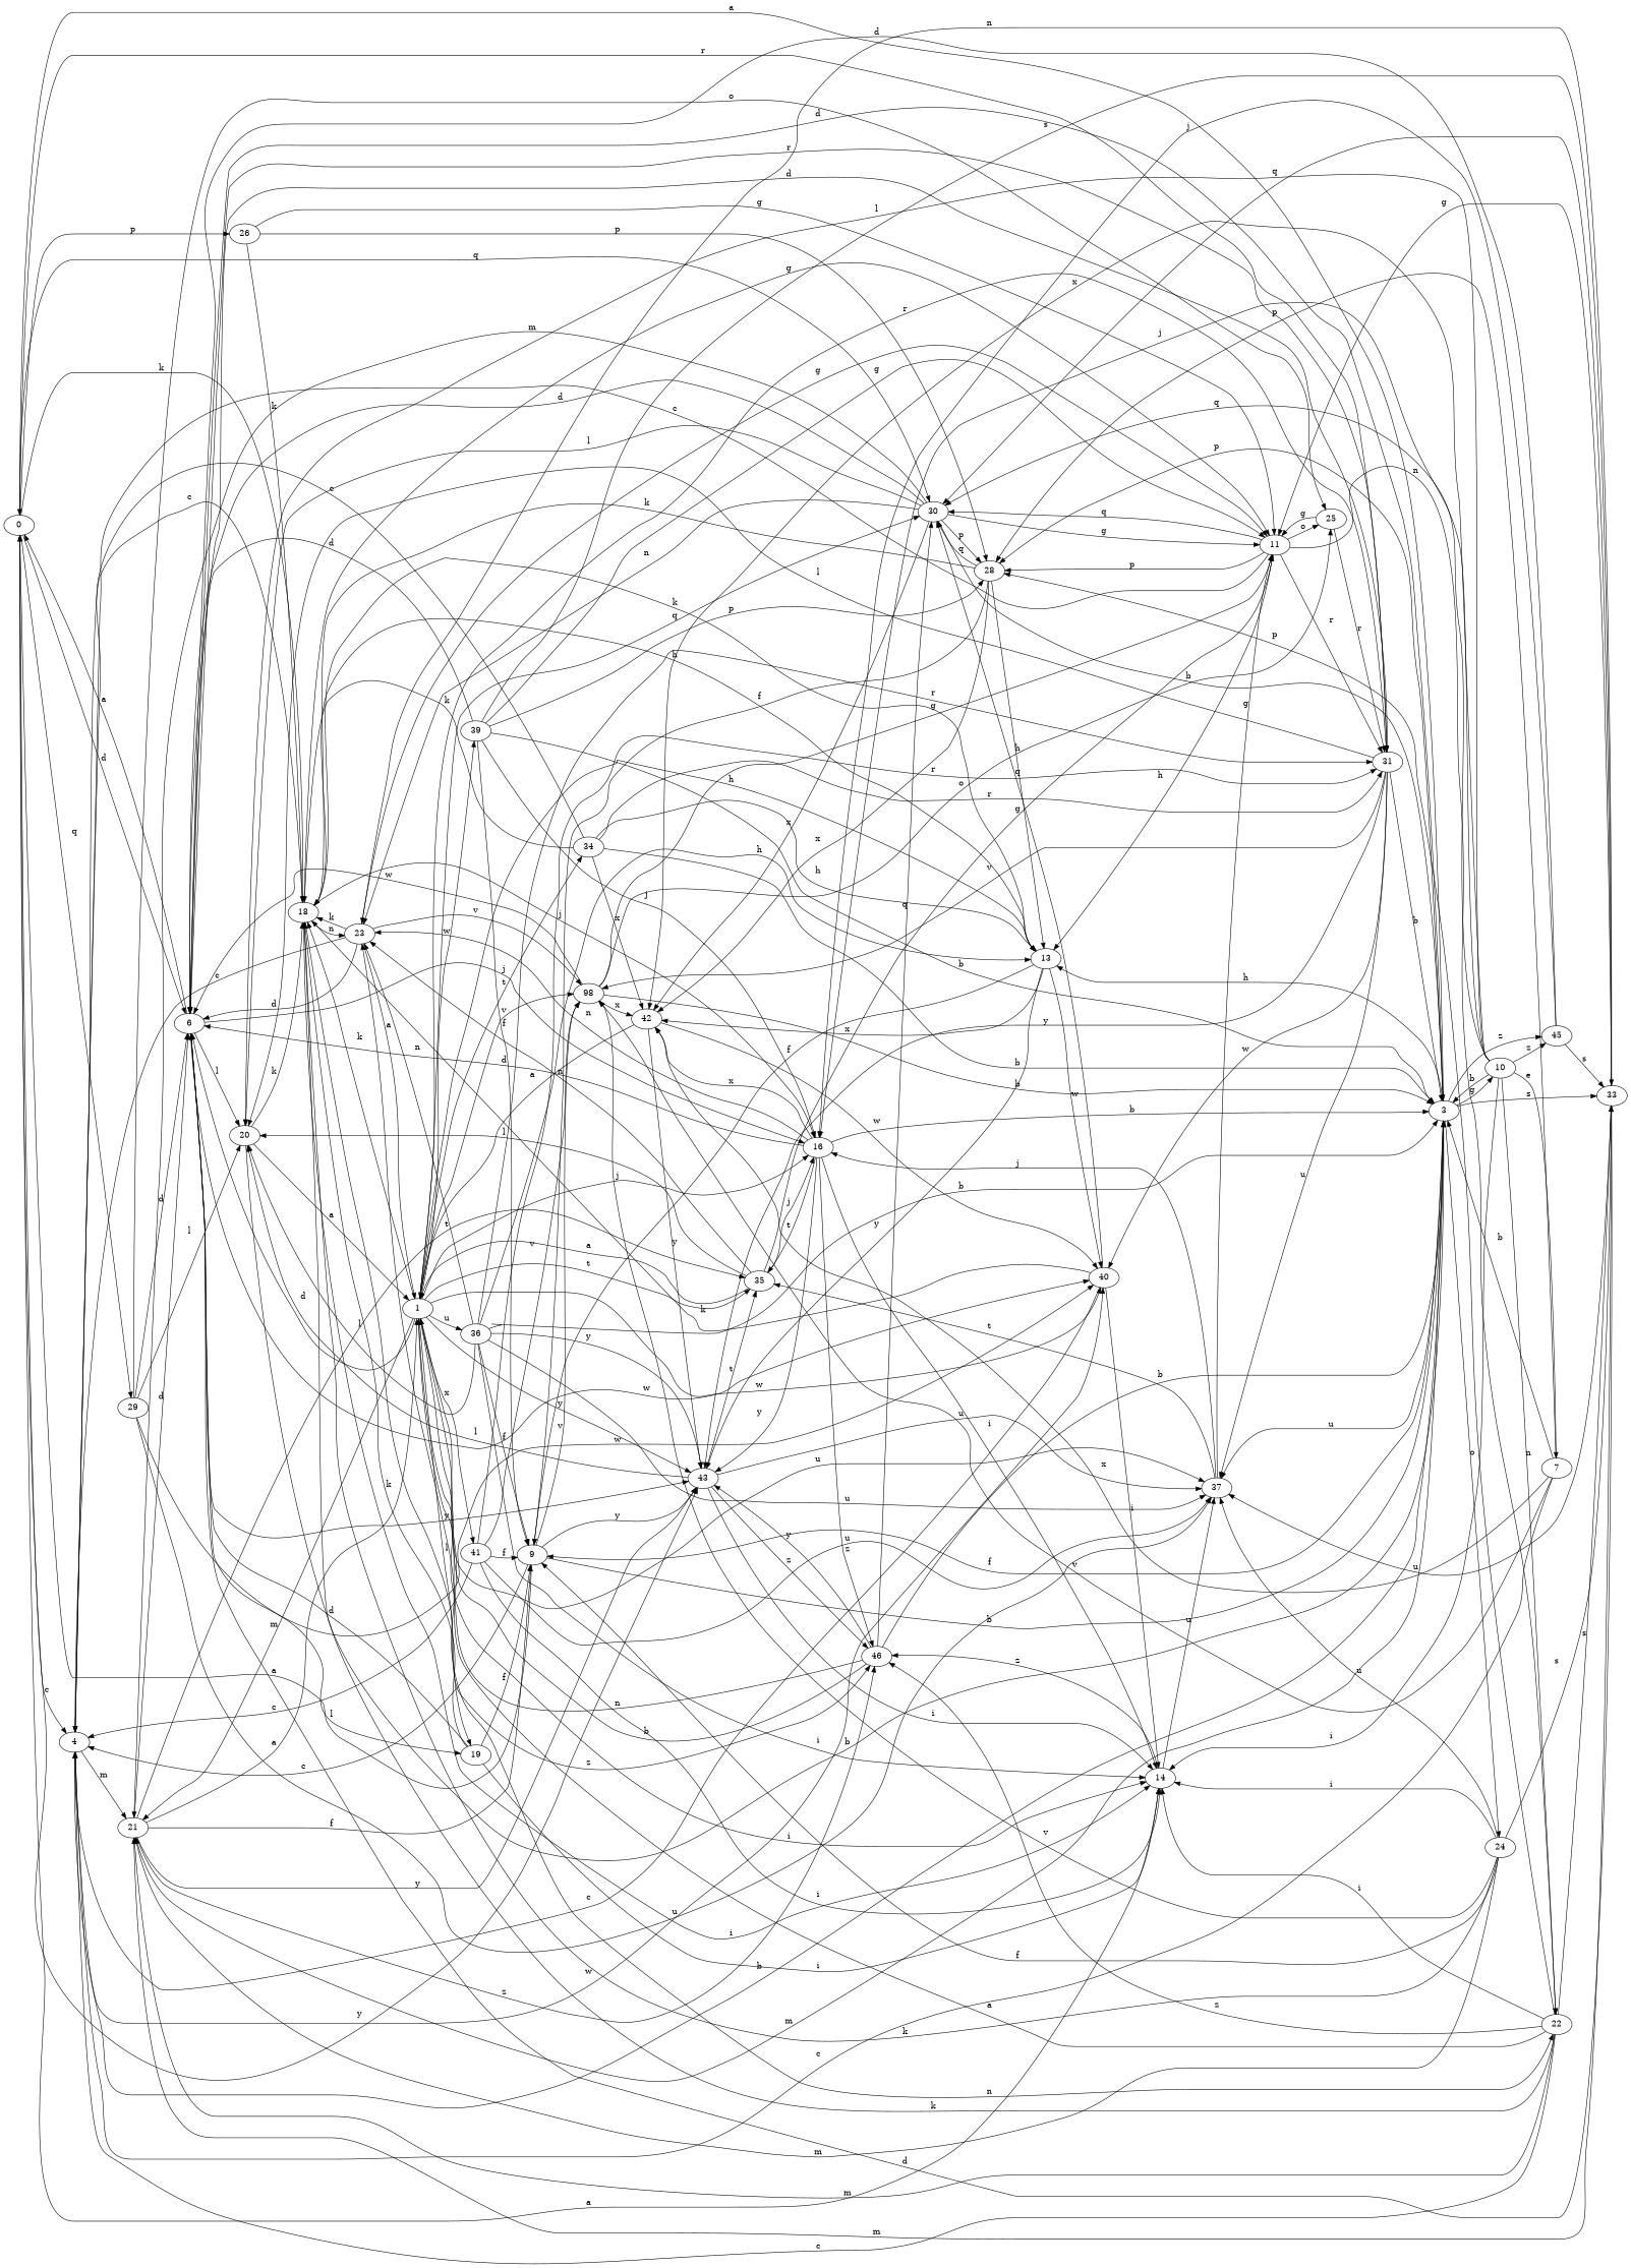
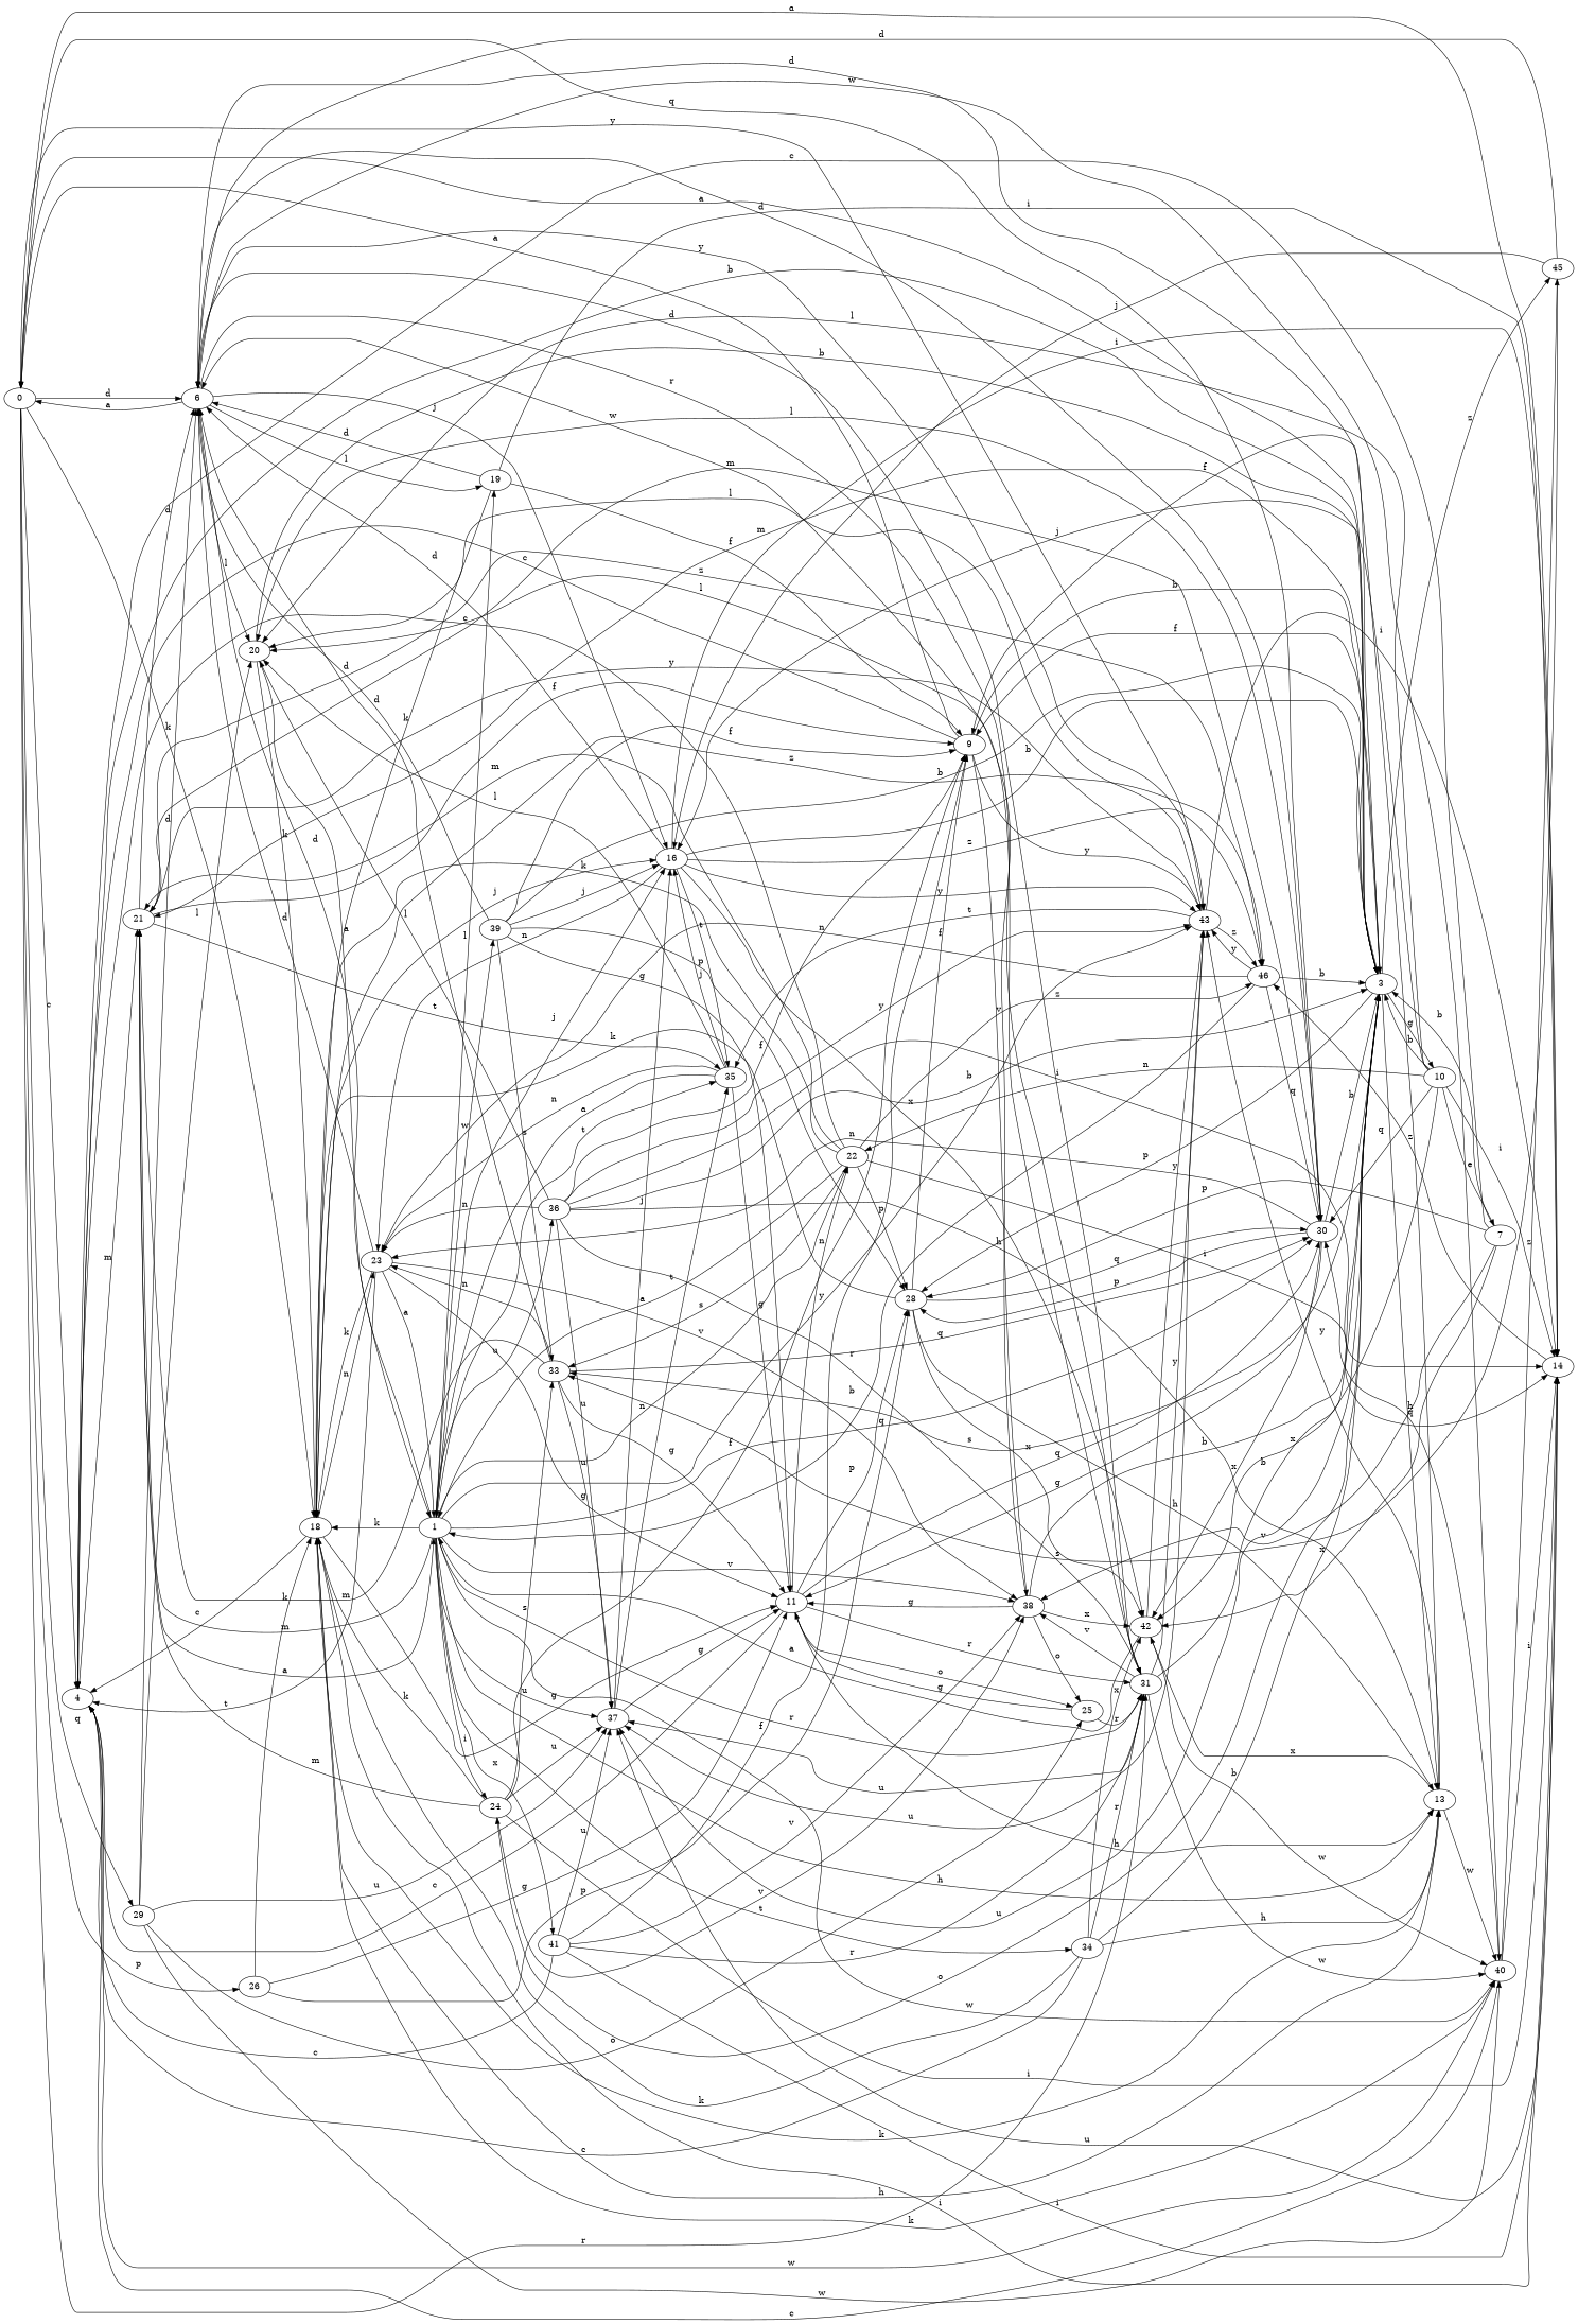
  strict digraph {
    rankdir=LR
    0
    4
    6
    18
    26
    29
    30
    31
    43
    21
    40
    3
    16
    19
    20
    13
    14
    11
    46
    23
    28
    37
    25
    42
-   38 [label=98]
+   38
    35
    1
    22
    34
    36
    39
    41
    9
    33
    10
    24
    45
    7
    0 -> 4 [label=c]
    0 -> 6 [label=d]
    0 -> 18 [label=k]
    0 -> 26 [label=p]
    0 -> 29 [label=q]
    0 -> 30 [label=q]
    0 -> 31 [label=r]
    0 -> 43 [label=y]
    4 -> 21 [label=m]
    4 -> 40 [label=w]
    4 -> 3 [label=b]
    6 -> 0 [label=a]
    6 -> 31 [label=r]
    6 -> 43 [label=y]
    6 -> 40 [label=w]
    6 -> 16 [label=j]
    6 -> 19 [label=l]
    6 -> 20 [label=l]
    18 -> 4 [label=c]
    18 -> 16 [label=j]
    18 -> 13 [label=h]
    18 -> 14 [label=i]
    18 -> 11 [label=g]
    18 -> 46 [label=z]
    18 -> 23 [label=n]
    26 -> 18 [label=k]
    26 -> 11 [label=g]
    26 -> 28 [label=p]
    29 -> 6 [label=d]
    29 -> 40 [label=w]
    29 -> 20 [label=l]
    29 -> 37 [label=u]
    29 -> 25 [label=o]
    30 -> 6 [label=d]
    30 -> 21 [label=m]
    30 -> 3 [label=b]
    30 -> 20 [label=l]
    30 -> 11 [label=g]
    30 -> 23 [label=n]
    30 -> 28 [label=p]
    30 -> 42 [label=x]
    31 -> 6 [label=d]
    31 -> 43 [label=y]
    31 -> 40 [label=w]
    31 -> 3 [label=b]
    31 -> 20 [label=l]
    31 -> 37 [label=u]
    31 -> 38 [label=v]
    43 -> 20 [label=l]
    43 -> 14 [label=i]
    43 -> 46 [label=z]
    43 -> 37 [label=u]
    43 -> 35 [label=t]
    21 -> 6 [label=d]
    21 -> 43 [label=y]
    21 -> 46 [label=z]
    21 -> 35 [label=t]
    21 -> 1 [label=a]
    21 -> 9 [label=f]
    40 -> 4 [label=c]
    40 -> 18 [label=k]
    40 -> 30 [label=q]
    40 -> 14 [label=i]
    3 -> 0 [label=a]
    3 -> 6 [label=d]
    3 -> 21 [label=m]
    3 -> 13 [label=h]
    3 -> 28 [label=p]
    3 -> 37 [label=u]
    3 -> 9 [label=f]
    3 -> 33 [label=s]
    3 -> 10 [label=g]
    3 -> 24 [label=o]
    3 -> 45 [label=z]
    16 -> 6 [label=d]
    16 -> 43 [label=y]
    16 -> 3 [label=b]
    16 -> 14 [label=i]
    16 -> 46 [label=z]
    16 -> 23 [label=n]
    16 -> 42 [label=x]
    16 -> 35 [label=t]
    19 -> 6 [label=d]
    19 -> 18 [label=k]
    19 -> 14 [label=i]
    19 -> 9 [label=f]
    20 -> 18 [label=k]
    20 -> 3 [label=b]
    20 -> 1 [label=a]
    13 -> 18 [label=k]
    13 -> 43 [label=y]
    13 -> 40 [label=w]
    13 -> 42 [label=x]
    13 -> 9 [label=f]
    14 -> 0 [label=a]
    14 -> 46 [label=z]
    14 -> 37 [label=u]
    11 -> 4 [label=c]
    11 -> 30 [label=q]
    11 -> 31 [label=r]
    11 -> 13 [label=h]
    11 -> 28 [label=p]
    11 -> 25 [label=o]
    11 -> 22 [label=n]
    46 -> 30 [label=q]
    46 -> 43 [label=y]
    46 -> 3 [label=b]
    46 -> 23 [label=n]
    46 -> 1 [label=b]
-   23 -> 4 [label=c]
+   23 -> 4 [label=t]
    23 -> 6 [label=d]
    23 -> 18 [label=k]
    23 -> 11 [label=g]
    23 -> 38 [label=v]
    23 -> 1 [label=a]
    28 -> 18 [label=k]
    28 -> 30 [label=q]
    28 -> 13 [label=h]
    28 -> 42 [label=x]
    28 -> 9 [label=f]
    37 -> 16 [label=j]
    37 -> 11 [label=g]
    37 -> 35 [label=t]
    25 -> 31 [label=r]
    25 -> 11 [label=g]
    42 -> 43 [label=y]
    42 -> 40 [label=w]
    42 -> 1 [label=a]
    38 -> 6 [label=w]
    38 -> 3 [label=b]
    38 -> 11 [label=g]
    38 -> 25 [label=o]
    38 -> 42 [label=x]
    35 -> 16 [label=j]
    35 -> 20 [label=l]
    35 -> 11 [label=g]
    35 -> 23 [label=n]
    35 -> 1 [label=a]
    1 -> 6 [label=d]
    1 -> 18 [label=k]
    1 -> 30 [label=q]
    1 -> 31 [label=r]
    1 -> 43 [label=y]
    1 -> 21 [label=m]
    1 -> 40 [label=w]
    1 -> 16 [label=j]
    1 -> 19 [label=l]
    1 -> 13 [label=h]
-   1 -> 14 [label=i]
+   1 -> 24 [label=i]
    1 -> 37 [label=u]
    1 -> 38 [label=v]
    1 -> 35 [label=t]
    1 -> 22 [label=n]
    1 -> 34 [label=t]
    1 -> 36 [label=u]
    1 -> 39 [label=w]
    1 -> 41 [label=x]
    22 -> 4 [label=c]
    22 -> 18 [label=k]
    22 -> 21 [label=m]
    22 -> 14 [label=i]
    22 -> 46 [label=z]
    22 -> 28 [label=p]
    22 -> 1 [label=a]
    22 -> 33 [label=s]
    34 -> 4 [label=c]
    34 -> 18 [label=k]
    34 -> 31 [label=r]
    34 -> 3 [label=b]
    34 -> 13 [label=h]
    34 -> 42 [label=x]
    36 -> 31 [label=r]
    36 -> 43 [label=y]
    36 -> 3 [label=b]
    36 -> 20 [label=l]
    36 -> 13 [label=h]
    36 -> 14 [label=i]
    36 -> 23 [label=n]
    36 -> 37 [label=u]
    36 -> 9 [label=f]
    39 -> 6 [label=d]
    39 -> 3 [label=b]
    39 -> 16 [label=j]
    39 -> 11 [label=g]
    39 -> 28 [label=p]
    39 -> 9 [label=f]
    39 -> 33 [label=s]
    41 -> 4 [label=c]
    41 -> 31 [label=r]
    41 -> 14 [label=i]
    41 -> 37 [label=u]
    41 -> 38 [label=v]
    41 -> 9 [label=f]
    9 -> 0 [label=a]
    9 -> 4 [label=c]
    9 -> 43 [label=y]
    9 -> 3 [label=b]
    9 -> 38 [label=v]
    33 -> 6 [label=d]
    33 -> 30 [label=q]
    33 -> 21 [label=m]
    33 -> 11 [label=g]
    33 -> 23 [label=n]
    33 -> 37 [label=u]
    10 -> 30 [label=q]
    10 -> 3 [label=b]
    10 -> 16 [label=j]
    10 -> 20 [label=l]
    10 -> 14 [label=i]
    10 -> 42 [label=x]
    10 -> 22 [label=n]
-   10 -> 45 [label=z]
+   40 -> 45 [label=z]
    10 -> 7 [label=e]
    24 -> 18 [label=k]
    24 -> 21 [label=m]
    24 -> 14 [label=i]
    24 -> 37 [label=u]
    24 -> 38 [label=v]
    24 -> 9 [label=f]
    24 -> 33 [label=s]
    45 -> 6 [label=d]
    45 -> 16 [label=j]
    45 -> 33 [label=s]
    7 -> 4 [label=c]
    7 -> 3 [label=b]
    7 -> 28 [label=p]
    7 -> 42 [label=x]
    7 -> 38 [label=v]
  }
